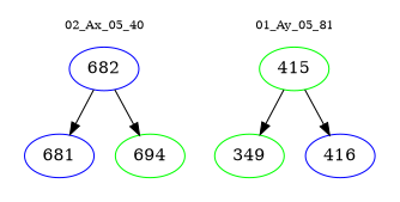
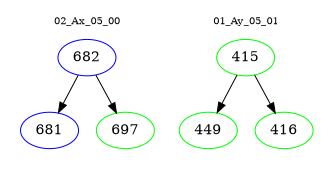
  digraph {
    node [color=green]
    edge [color=black]
    n1 [color=blue label=682]
    n2 [color=blue label=681]
-   n3 [label=694]
+   n3 [label=697]
    n4 [label=415]
-   n5 [label=349]
-   n6 [color=blue label=416]
+   n5 [label=449]
+   n6 [label=416]
    subgraph cluster_1 {
      color=white
      fontsize=10
-     label="02_Ax_05_40"
+     label="02_Ax_05_00"
      n1
      n2
      n3
    }
    subgraph cluster_2 {
      color=white
      fontsize=10
-     label="01_Ay_05_81"
+     label="01_Ay_05_01"
      n4
      n5
      n6
    }
    n1 -> n2
    n1 -> n3
    n4 -> n5
    n4 -> n6
  }
